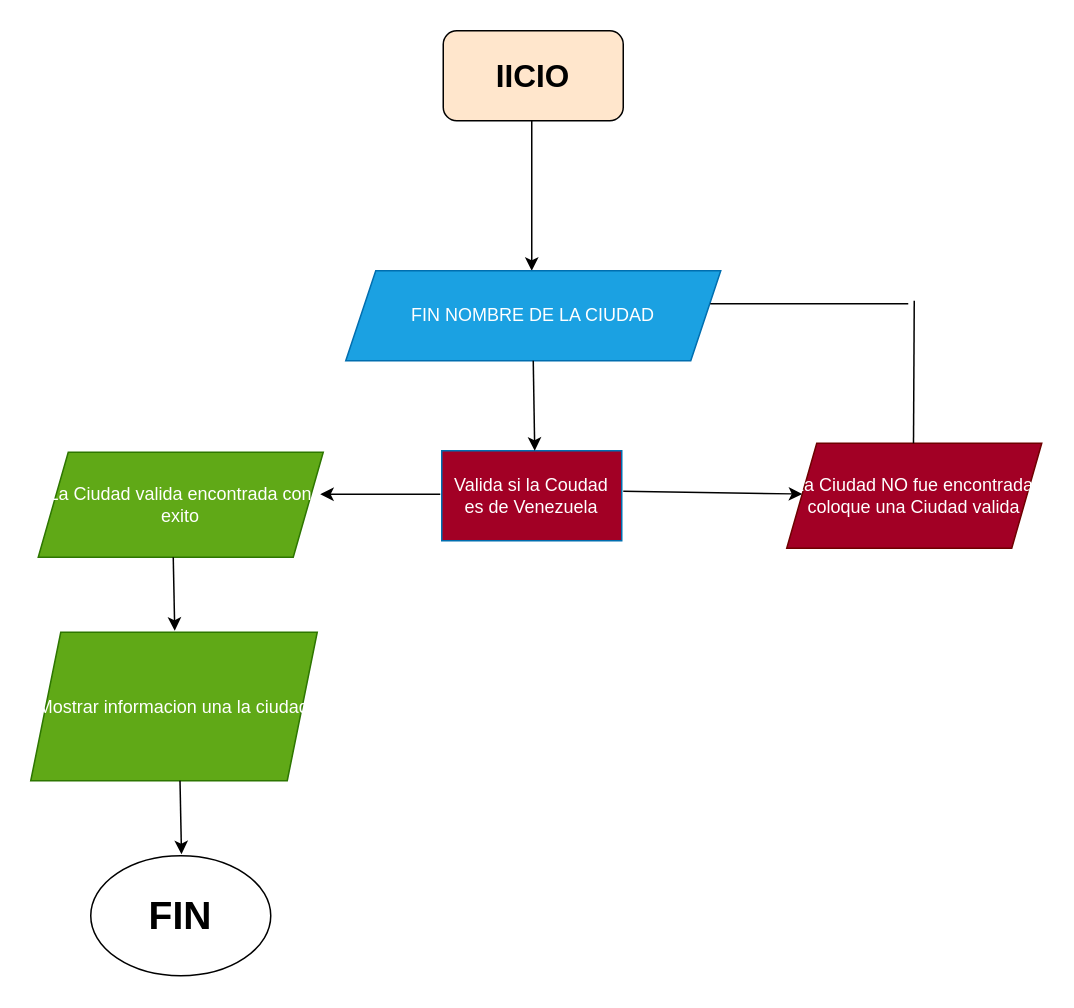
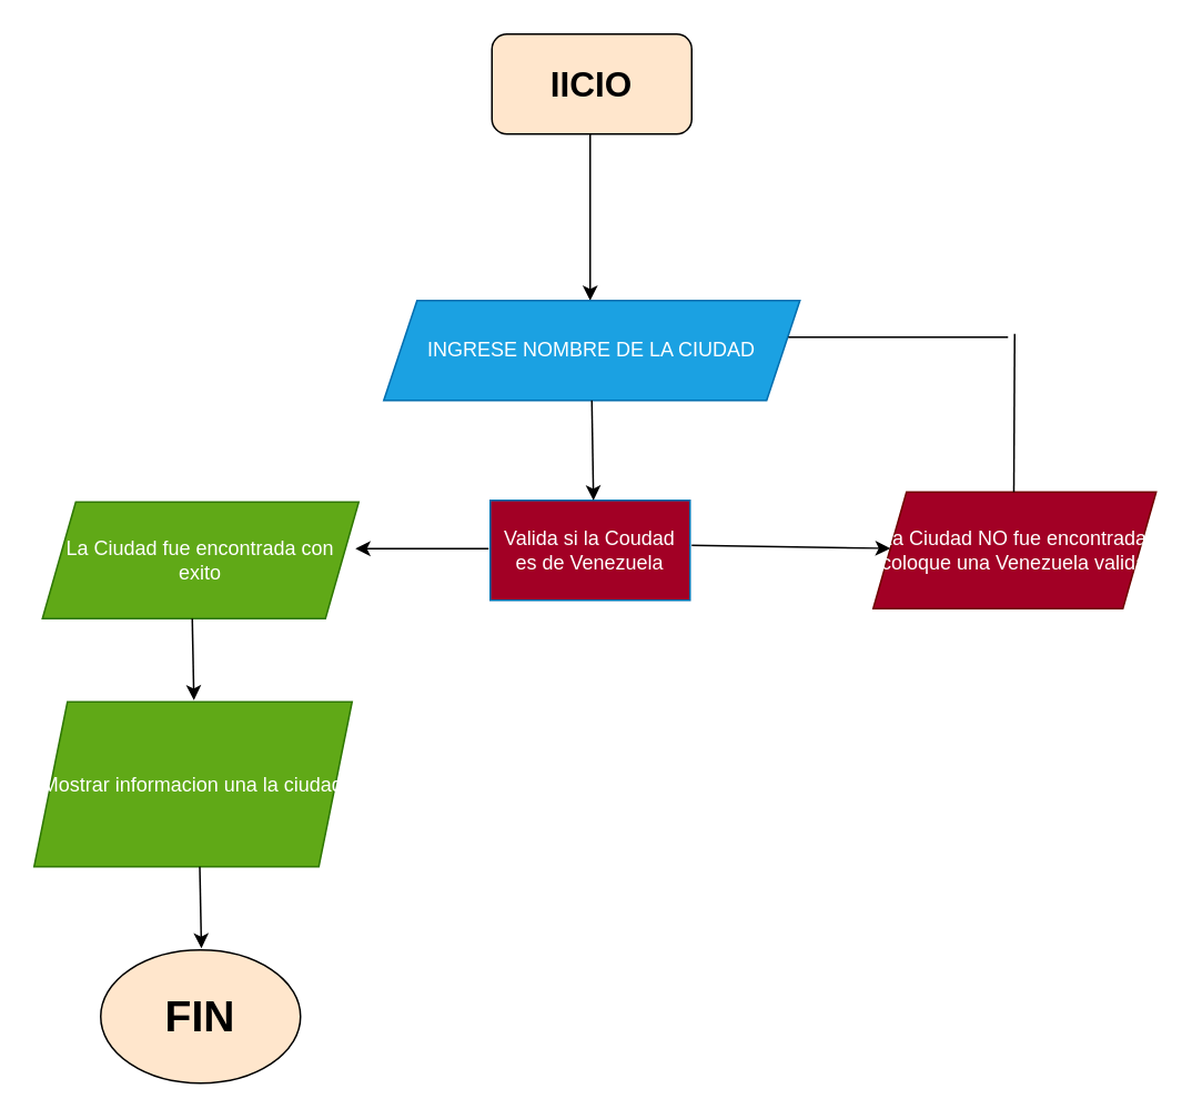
  <mxCell id="0" />
  <mxCell id="1" parent="0" />
  <mxCell id="2" value="&lt;font style=&quot;vertical-align: inherit; font-size: 21px;&quot;&gt;&lt;font style=&quot;vertical-align: inherit; font-size: 21px;&quot;&gt;IICIO&lt;/font&gt;&lt;/font&gt;" style="rounded=1;whiteSpace=wrap;html=1;fontStyle=1;fontSize=21;fillColor=#ffe6cc;" vertex="1" parent="1"><mxGeometry x="295" y="20" width="120" height="60" as="geometry" /></mxCell>
  <mxCell id="3" value="" style="endArrow=classic;html=1;rounded=0;" edge="1" parent="1"><mxGeometry width="50" height="50" relative="1" as="geometry"><mxPoint x="354" y="80" as="sourcePoint" /><mxPoint x="354" y="180" as="targetPoint" /></mxGeometry></mxCell>
- <mxCell id="4" value="&lt;font style=&quot;vertical-align: inherit;&quot;&gt;&lt;font style=&quot;vertical-align: inherit;&quot;&gt;FIN NOMBRE DE LA CIUDAD&lt;/font&gt;&lt;/font&gt;" style="shape=parallelogram;perimeter=parallelogramPerimeter;whiteSpace=wrap;html=1;fixedSize=1;fillColor=#1ba1e2;fontColor=#ffffff;strokeColor=#006EAF;" vertex="1" parent="1"><mxGeometry x="230" y="180" width="250" height="60" as="geometry" /></mxCell>
+ <mxCell id="4" value="&lt;font style=&quot;vertical-align: inherit;&quot;&gt;&lt;font style=&quot;vertical-align: inherit;&quot;&gt;INGRESE NOMBRE DE LA CIUDAD&lt;/font&gt;&lt;/font&gt;" style="shape=parallelogram;perimeter=parallelogramPerimeter;whiteSpace=wrap;html=1;fixedSize=1;fillColor=#1ba1e2;fontColor=#ffffff;strokeColor=#006EAF;" vertex="1" parent="1"><mxGeometry x="230" y="180" width="250" height="60" as="geometry" /></mxCell>
  <mxCell id="5" value="Valida si la Coudad es de Venezuela" style="rounded=0;whiteSpace=wrap;html=1;fillColor=#a20025;fontColor=#ffffff;strokeColor=#006EAF;" vertex="1" parent="1"><mxGeometry x="294" y="300" width="120" height="60" as="geometry" /></mxCell>
  <mxCell id="6" value="" style="endArrow=classic;html=1;rounded=0;exitX=0.5;exitY=1;exitDx=0;exitDy=0;" edge="1" parent="1" source="4"><mxGeometry width="50" height="50" relative="1" as="geometry"><mxPoint x="356" y="250" as="sourcePoint" /><mxPoint x="356" y="300" as="targetPoint" /></mxGeometry></mxCell>
  <mxCell id="7" value="" style="endArrow=classic;html=1;rounded=0;" edge="1" parent="1"><mxGeometry width="50" height="50" relative="1" as="geometry"><mxPoint x="293" y="329" as="sourcePoint" /><mxPoint x="213" y="329" as="targetPoint" /></mxGeometry></mxCell>
- <mxCell id="8" value="&lt;font style=&quot;vertical-align: inherit;&quot;&gt;&lt;font style=&quot;vertical-align: inherit;&quot;&gt;La Ciudad valida encontrada con exito&lt;/font&gt;&lt;/font&gt;" style="shape=parallelogram;perimeter=parallelogramPerimeter;whiteSpace=wrap;html=1;fixedSize=1;fillColor=#60a917;fontColor=#ffffff;strokeColor=#2D7600;" vertex="1" parent="1"><mxGeometry x="25" y="301" width="190" height="70" as="geometry" /></mxCell>
- <mxCell id="9" value="&lt;font style=&quot;vertical-align: inherit;&quot;&gt;&lt;font style=&quot;vertical-align: inherit;&quot;&gt;&lt;font style=&quot;vertical-align: inherit;&quot;&gt;&lt;font style=&quot;vertical-align: inherit;&quot;&gt;La Ciudad NO fue encontrada coloque una Ciudad valida&lt;/font&gt;&lt;/font&gt;&lt;/font&gt;&lt;/font&gt;" style="shape=parallelogram;perimeter=parallelogramPerimeter;whiteSpace=wrap;html=1;fixedSize=1;fillColor=#a20025;fontColor=#ffffff;strokeColor=#6F0000;" vertex="1" parent="1"><mxGeometry x="524" y="295" width="170" height="70" as="geometry" /></mxCell>
+ <mxCell id="8" value="&lt;font style=&quot;vertical-align: inherit;&quot;&gt;&lt;font style=&quot;vertical-align: inherit;&quot;&gt;La Ciudad fue encontrada con exito&lt;/font&gt;&lt;/font&gt;" style="shape=parallelogram;perimeter=parallelogramPerimeter;whiteSpace=wrap;html=1;fixedSize=1;fillColor=#60a917;fontColor=#ffffff;strokeColor=#2D7600;" vertex="1" parent="1"><mxGeometry x="25" y="301" width="190" height="70" as="geometry" /></mxCell>
+ <mxCell id="9" value="&lt;font style=&quot;vertical-align: inherit;&quot;&gt;&lt;font style=&quot;vertical-align: inherit;&quot;&gt;&lt;font style=&quot;vertical-align: inherit;&quot;&gt;&lt;font style=&quot;vertical-align: inherit;&quot;&gt;La Ciudad NO fue encontrada coloque una Venezuela valida&lt;/font&gt;&lt;/font&gt;&lt;/font&gt;&lt;/font&gt;" style="shape=parallelogram;perimeter=parallelogramPerimeter;whiteSpace=wrap;html=1;fixedSize=1;fillColor=#a20025;fontColor=#ffffff;strokeColor=#6F0000;" vertex="1" parent="1"><mxGeometry x="524" y="295" width="170" height="70" as="geometry" /></mxCell>
  <mxCell id="10" value="" style="endArrow=classic;html=1;rounded=0;" edge="1" parent="1" target="9"><mxGeometry width="50" height="50" relative="1" as="geometry"><mxPoint x="415" y="327" as="sourcePoint" /><mxPoint x="497" y="327" as="targetPoint" /></mxGeometry></mxCell>
  <mxCell id="11" value="&lt;font style=&quot;vertical-align: inherit;&quot;&gt;&lt;font style=&quot;vertical-align: inherit;&quot;&gt;Mostrar informacion una la ciudad&lt;/font&gt;&lt;/font&gt;" style="shape=parallelogram;perimeter=parallelogramPerimeter;whiteSpace=wrap;html=1;fixedSize=1;fillColor=#60a917;fontColor=#ffffff;strokeColor=#2D7600;" vertex="1" parent="1"><mxGeometry x="20" y="421" width="191" height="99" as="geometry" /></mxCell>
- <mxCell id="12" value="&lt;font style=&quot;vertical-align: inherit; font-size: 26px;&quot;&gt;&lt;font style=&quot;vertical-align: inherit; font-size: 26px;&quot;&gt;FIN&lt;/font&gt;&lt;/font&gt;" style="ellipse;whiteSpace=wrap;html=1;fontSize=26;fontStyle=1" vertex="1" parent="1"><mxGeometry x="60" y="570" width="120" height="80" as="geometry" /></mxCell>
+ <mxCell id="12" value="&lt;font style=&quot;vertical-align: inherit; font-size: 26px;&quot;&gt;&lt;font style=&quot;vertical-align: inherit; font-size: 26px;&quot;&gt;FIN&lt;/font&gt;&lt;/font&gt;" style="ellipse;whiteSpace=wrap;html=1;fontSize=26;fontStyle=1;fillColor=#ffe6cc;" vertex="1" parent="1"><mxGeometry x="60" y="570" width="120" height="80" as="geometry" /></mxCell>
  <mxCell id="13" value="" style="endArrow=none;html=1;rounded=0;" edge="1" parent="1"><mxGeometry width="50" height="50" relative="1" as="geometry"><mxPoint x="608.5" y="295" as="sourcePoint" /><mxPoint x="609" y="200" as="targetPoint" /></mxGeometry></mxCell>
  <mxCell id="14" value="" style="endArrow=none;html=1;rounded=0;" edge="1" parent="1"><mxGeometry width="50" height="50" relative="1" as="geometry"><mxPoint x="473" y="202" as="sourcePoint" /><mxPoint x="605" y="202" as="targetPoint" /></mxGeometry></mxCell>
  <mxCell id="15" value="" style="endArrow=classic;html=1;rounded=0;exitX=0.5;exitY=1;exitDx=0;exitDy=0;" edge="1" parent="1"><mxGeometry width="50" height="50" relative="1" as="geometry"><mxPoint x="115" y="371" as="sourcePoint" /><mxPoint x="116" y="420" as="targetPoint" /></mxGeometry></mxCell>
  <mxCell id="16" value="" style="endArrow=classic;html=1;rounded=0;exitX=0.5;exitY=1;exitDx=0;exitDy=0;" edge="1" parent="1"><mxGeometry width="50" height="50" relative="1" as="geometry"><mxPoint x="119.5" y="520" as="sourcePoint" /><mxPoint x="120.5" y="569" as="targetPoint" /></mxGeometry></mxCell>
